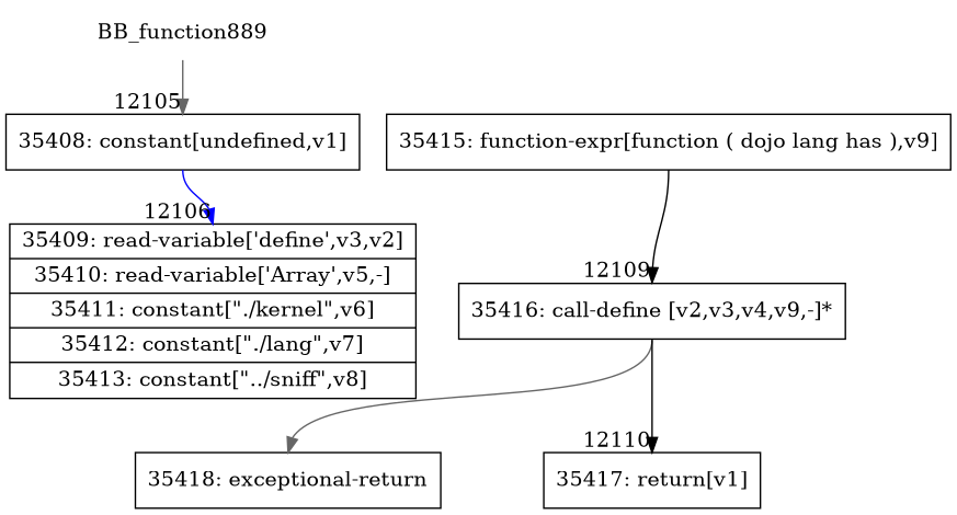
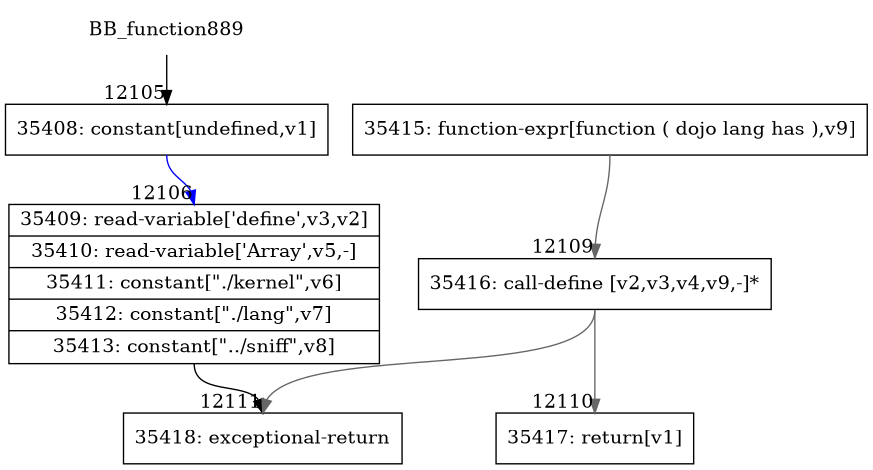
  digraph {
    rankdir=TD
    node [shape=record]
    edge [color=gray40 headport=n tailport=s]
    n1 [label=BB_function889 shape=none]
    n2 [label="{35408: constant[undefined,v1]}"]
    n3 [label="{35409: read-variable['define',v3,v2]|35410: read-variable['Array',v5,-]|35411: constant[\"./kernel\",v6]|35412: constant[\"./lang\",v7]|35413: constant[\"../sniff\",v8]}"]
    n4 [label="{35418: exceptional-return}"]
    n5 [label="{35415: function-expr[function ( dojo lang has ),v9]}"]
    n6 [label="{35416: call-define [v2,v3,v4,v9,-]*}"]
    n7 [label="{35417: return[v1]}"]
-   n1 -> n2 [headlabel="    12105"]
+   n1 -> n2 [color=black headlabel="    12105"]
    n2 -> n3 [color=blue headlabel="      12106"]
-   n5 -> n6 [color=black headlabel="      12109"]
+   n3 -> n4 [color=black headlabel="      12111"]
+   n5 -> n6 [headlabel="      12109"]
    n6 -> n4
-   n6 -> n7 [color=black headlabel="      12110"]
+   n6 -> n7 [headlabel="      12110"]
  }
